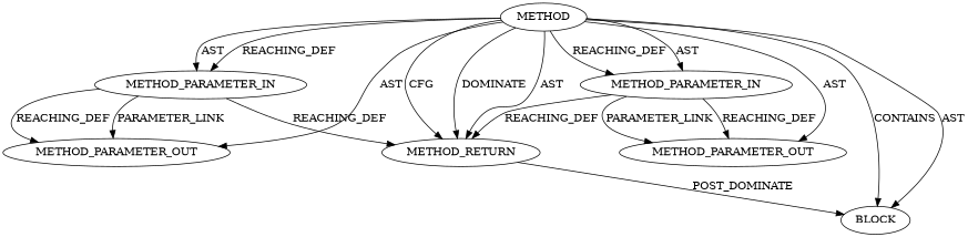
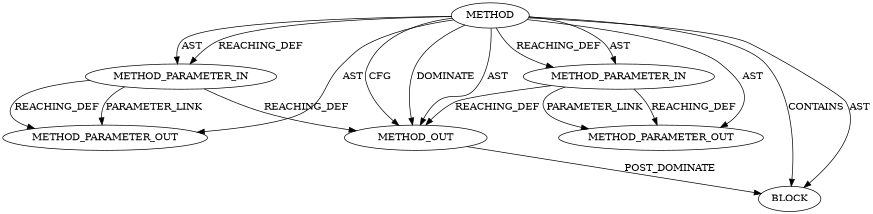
  digraph {
    node [CODE="<empty>" ORDER=1 TYPE_FULL_NAME=ANY EVALUATION_STRATEGY=BY_VALUE IS_VARIADIC=false]
    n1 [ARGUMENT_INDEX=1 label=BLOCK EVALUATION_STRATEGY="" IS_VARIADIC=""]
    n2 [CODE=p2 INDEX=2 NAME=p2 ORDER=2 label=METHOD_PARAMETER_IN]
-   n3 [CODE=RET ORDER=2 label=METHOD_RETURN IS_VARIADIC=""]
+   n3 [CODE=RET ORDER=2 label=METHOD_OUT IS_VARIADIC=""]
    n4 [CODE=p2 INDEX=2 NAME=p2 ORDER=2 label=METHOD_PARAMETER_OUT]
    n5 [AST_PARENT_FULL_NAME="<global>" AST_PARENT_TYPE=NAMESPACE_BLOCK FILENAME="<empty>" FULL_NAME="<operator>.lessThan" IS_EXTERNAL=true NAME="<operator>.lessThan" ORDER=0 label=METHOD TYPE_FULL_NAME="" EVALUATION_STRATEGY="" IS_VARIADIC=""]
    n6 [CODE=p1 INDEX=1 NAME=p1 label=METHOD_PARAMETER_OUT]
    n7 [CODE=p1 INDEX=1 NAME=p1 label=METHOD_PARAMETER_IN]
    n2 -> n3 [VARIABLE=p2 label=REACHING_DEF]
    n2 -> n4 [label=PARAMETER_LINK]
    n2 -> n4 [VARIABLE=p2 label=REACHING_DEF]
    n3 -> n1 [label=POST_DOMINATE]
    n5 -> n1 [label=CONTAINS]
    n5 -> n1 [label=AST]
    n5 -> n2 [label=AST]
    n5 -> n2 [label=REACHING_DEF]
    n5 -> n3 [label=CFG]
    n5 -> n3 [label=DOMINATE]
    n5 -> n3 [label=AST]
    n5 -> n4 [label=AST]
    n5 -> n6 [label=AST]
    n5 -> n7 [label=REACHING_DEF]
    n5 -> n7 [label=AST]
    n7 -> n3 [VARIABLE=p1 label=REACHING_DEF]
    n7 -> n6 [VARIABLE=p1 label=REACHING_DEF]
    n7 -> n6 [label=PARAMETER_LINK]
  }
